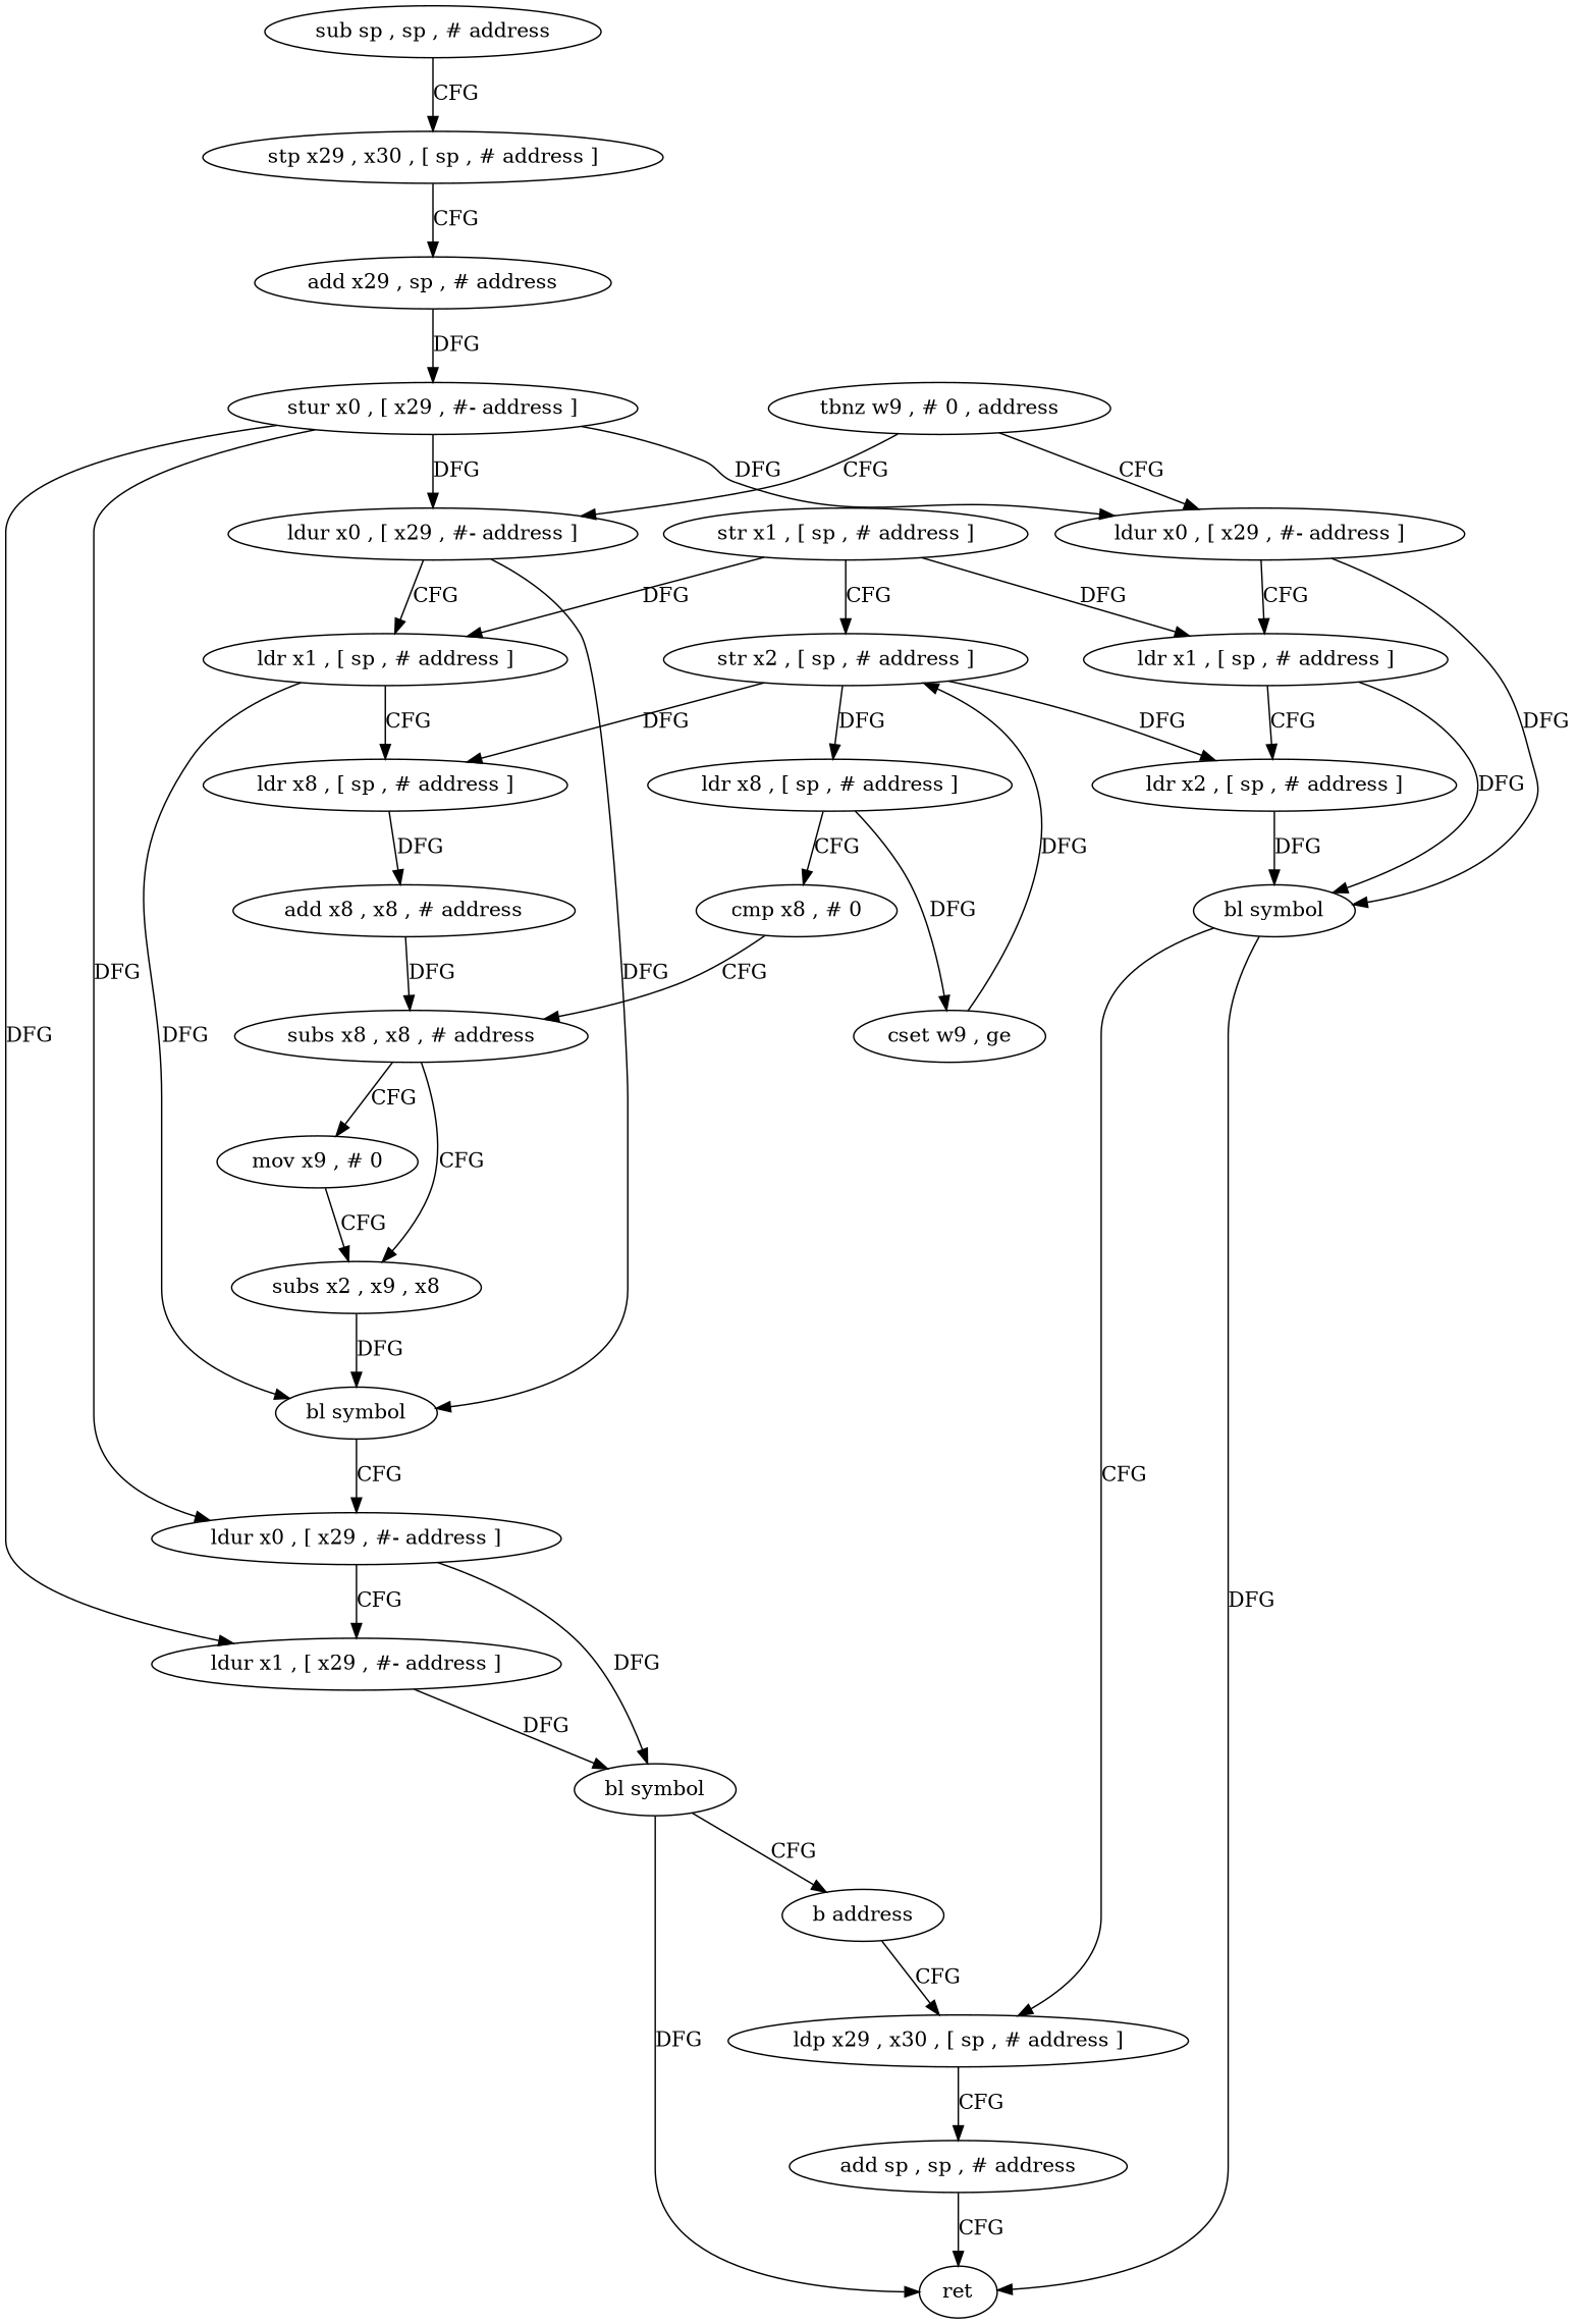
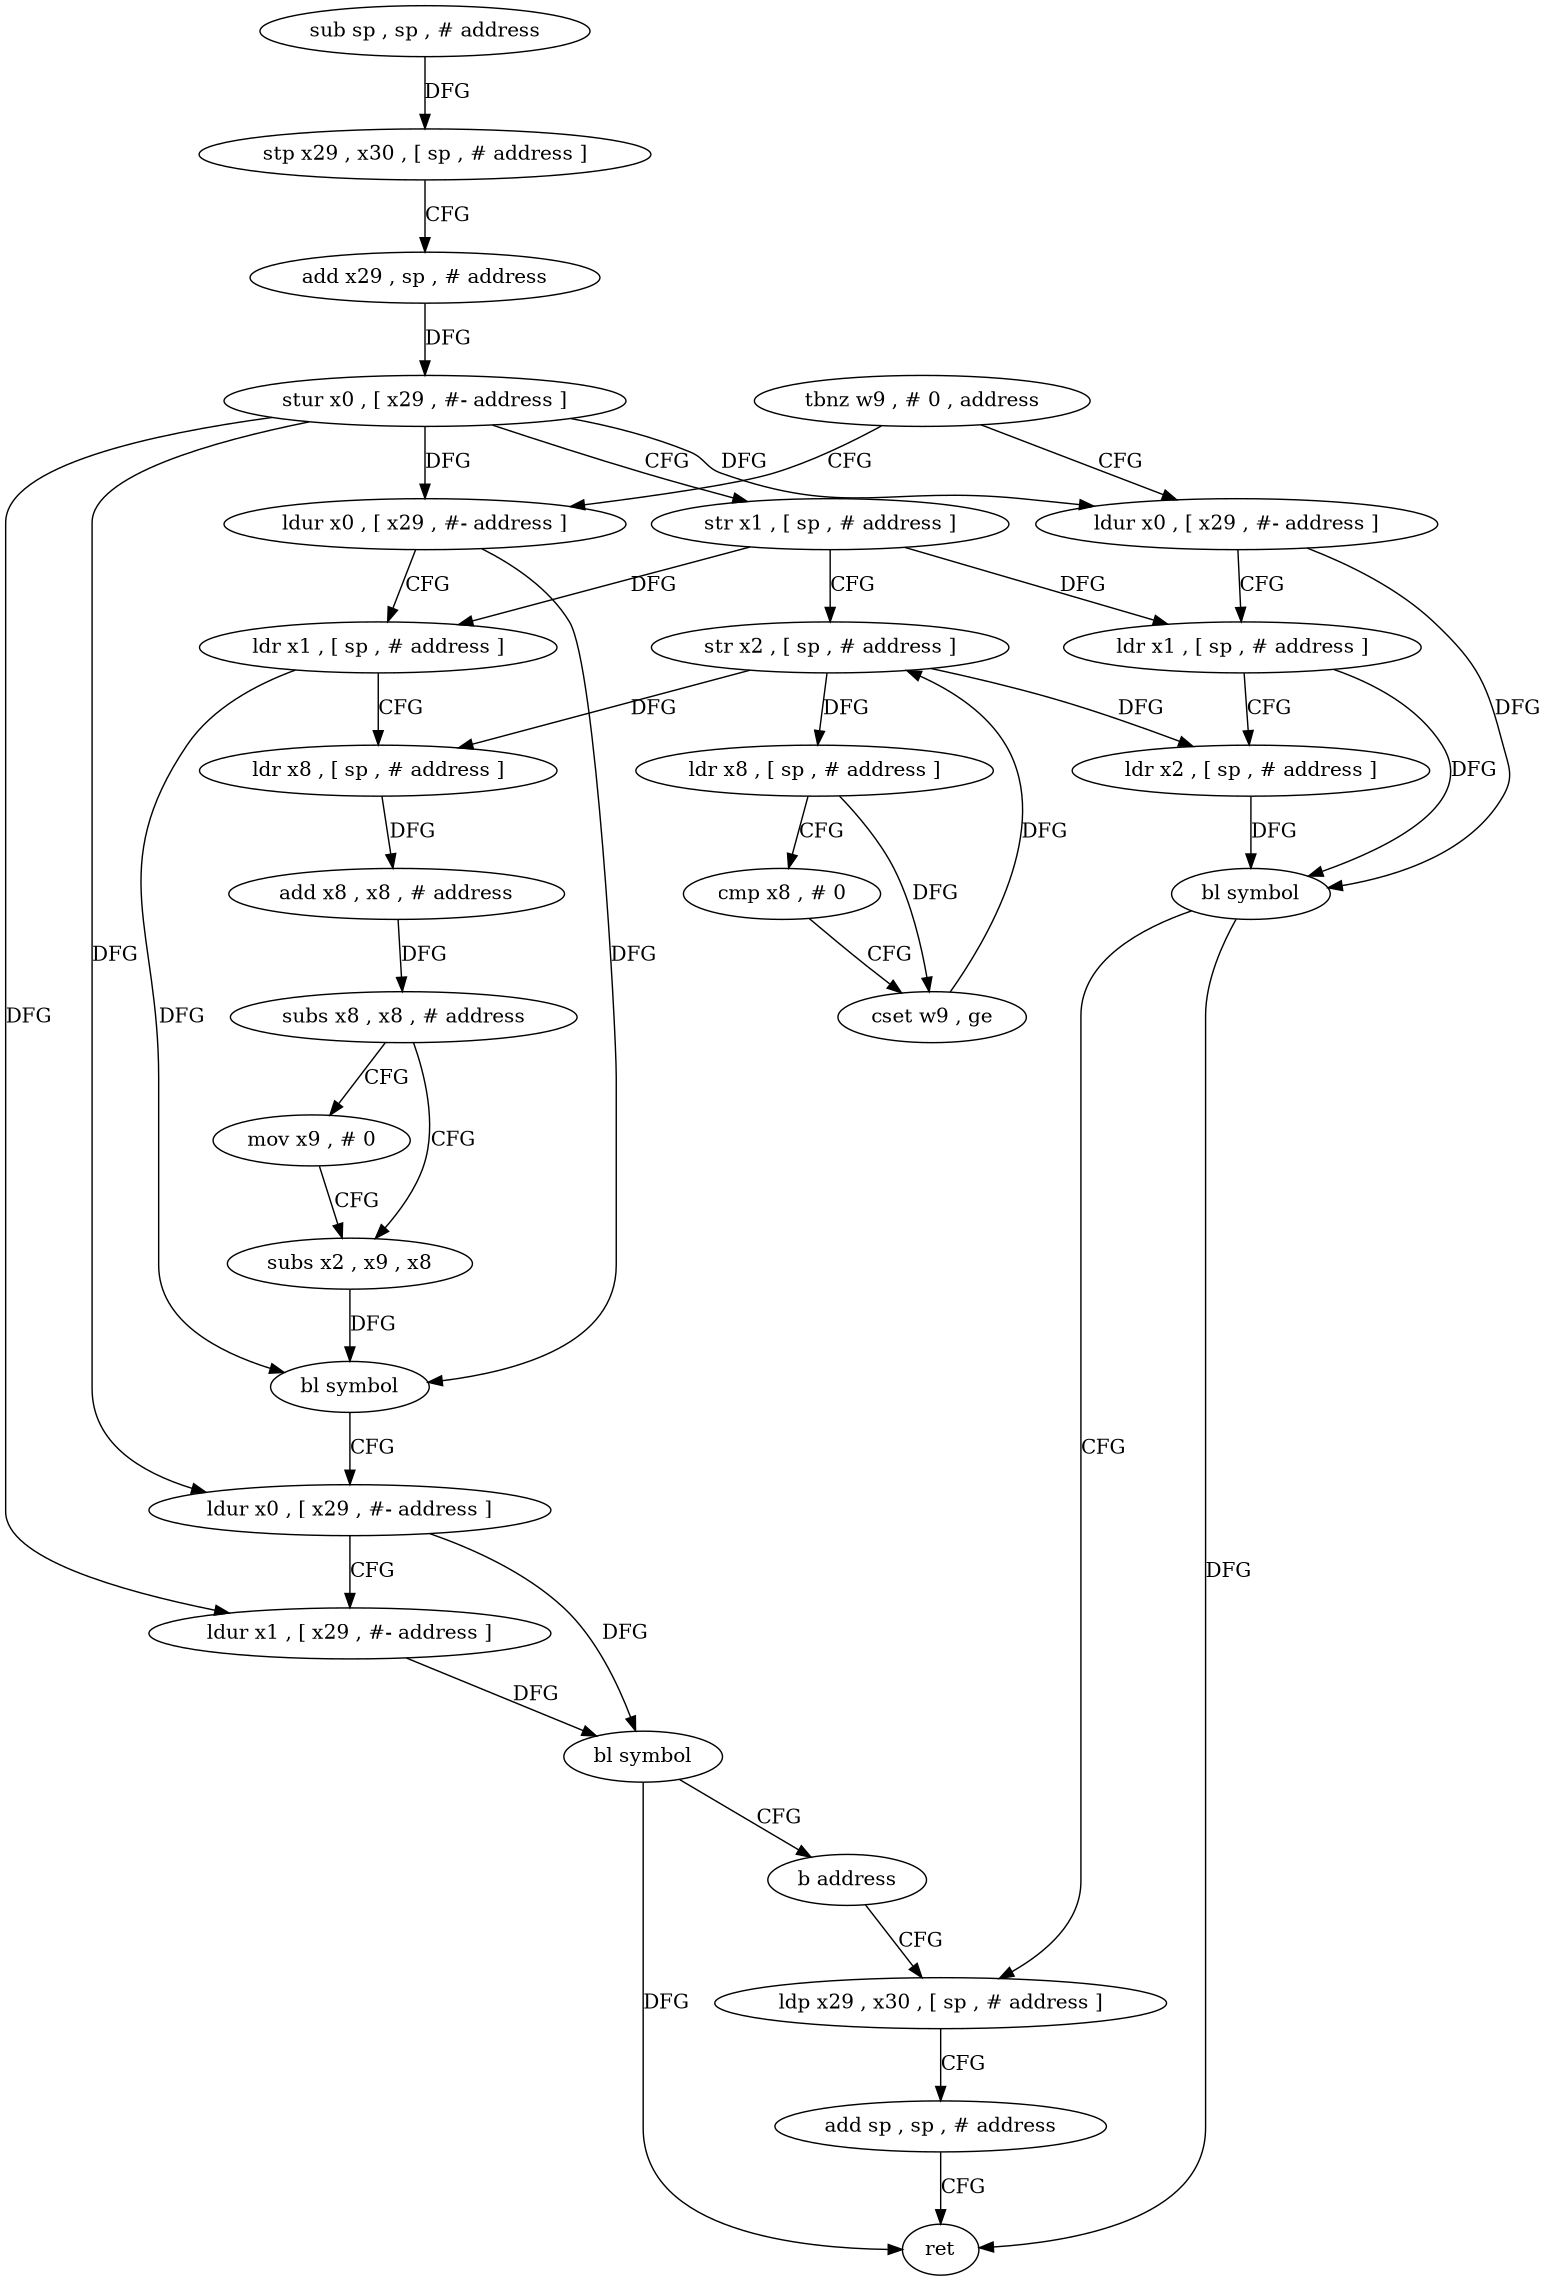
  digraph {
    n1 [label="sub sp , sp , # address"]
    n2 [label="stp x29 , x30 , [ sp , # address ]"]
    n3 [label="add x29 , sp , # address"]
    n4 [label="stur x0 , [ x29 , #- address ]"]
    n5 [label="str x1 , [ sp , # address ]"]
    n6 [label="ldur x0 , [ x29 , #- address ]"]
    n7 [label="ldur x0 , [ x29 , #- address ]"]
    n8 [label="ldur x0 , [ x29 , #- address ]"]
    n9 [label="ldur x1 , [ x29 , #- address ]"]
    n10 [label="str x2 , [ sp , # address ]"]
    n11 [label="ldr x1 , [ sp , # address ]"]
    n12 [label="ldr x1 , [ sp , # address ]"]
    n13 [label="bl symbol"]
    n14 [label="bl symbol"]
    n15 [label="bl symbol"]
    n16 [label="ldr x8 , [ sp , # address ]"]
    n17 [label="ldr x2 , [ sp , # address ]"]
    n18 [label="ldr x8 , [ sp , # address ]"]
    n19 [label="cmp x8 , # 0"]
    n20 [label="cset w9 , ge"]
    n21 [label="add x8 , x8 , # address"]
    n22 [label="tbnz w9 , # 0 , address"]
    n23 [label="ldp x29 , x30 , [ sp , # address ]"]
    n24 [label=ret]
    n25 [label="add sp , sp , # address"]
    n26 [label="subs x8 , x8 , # address"]
    n27 [label="mov x9 , # 0"]
    n28 [label="subs x2 , x9 , x8"]
    n29 [label="b address"]
-   n1 -> n2 [label=CFG]
+   n1 -> n2 [label=DFG]
    n2 -> n3 [label=CFG]
    n3 -> n4 [label=DFG]
+   n4 -> n5 [label=CFG]
    n4 -> n6 [label=DFG]
    n4 -> n7 [label=DFG]
    n4 -> n8 [label=DFG]
    n4 -> n9 [label=DFG]
    n5 -> n10 [label=CFG]
    n5 -> n11 [label=DFG]
    n5 -> n12 [label=DFG]
    n6 -> n11 [label=CFG]
    n6 -> n13 [label=DFG]
    n7 -> n12 [label=CFG]
    n7 -> n14 [label=DFG]
    n8 -> n9 [label=CFG]
    n8 -> n15 [label=DFG]
    n9 -> n15 [label=DFG]
    n10 -> n16 [label=DFG]
    n10 -> n17 [label=DFG]
    n10 -> n18 [label=DFG]
    n11 -> n13 [label=DFG]
    n11 -> n17 [label=CFG]
    n12 -> n14 [label=DFG]
    n12 -> n18 [label=CFG]
    n13 -> n23 [label=CFG]
    n13 -> n24 [label=DFG]
    n14 -> n8 [label=CFG]
    n15 -> n24 [label=DFG]
    n15 -> n29 [label=CFG]
    n16 -> n19 [label=CFG]
    n16 -> n20 [label=DFG]
    n17 -> n13 [label=DFG]
    n18 -> n21 [label=DFG]
-   n19 -> n26 [label=CFG]
+   n19 -> n20 [label=CFG]
    n20 -> n10 [label=DFG]
    n21 -> n26 [label=DFG]
    n22 -> n6 [label=CFG]
    n22 -> n7 [label=CFG]
    n23 -> n25 [label=CFG]
    n25 -> n24 [label=CFG]
    n26 -> n27 [label=CFG]
    n26 -> n28 [label=CFG]
    n27 -> n28 [label=CFG]
    n28 -> n14 [label=DFG]
    n29 -> n23 [label=CFG]
  }
